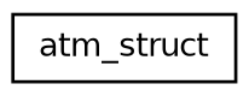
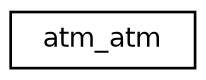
  digraph {
    rankdir=LR
-   n1 [color=black fillcolor=white fontname=Helvetica fontsize=10 height=0.2 label=atm_struct shape=record style=filled width=0.4]
+   n1 [color=black fillcolor=white fontname=Helvetica fontsize=10 height=0.2 label=atm_atm shape=record style=filled width=0.4]
  }
